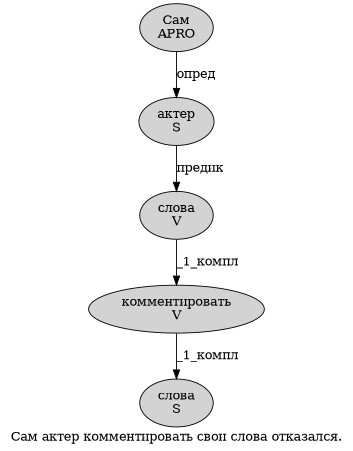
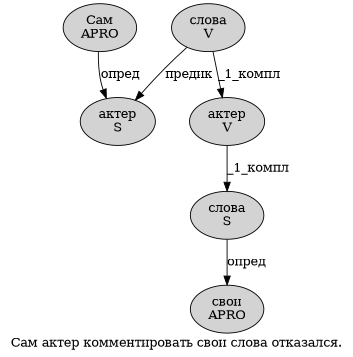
  digraph {
    label="Сам актер комментировать свои слова отказался."
    node [fillcolor=lightgray penwidth=1 shape=ellipse style=filled]
    n1 [label="Сам\nAPRO"]
    n2 [label="актер\nS"]
-   n3 [label="комментировать\nV"]
+   n3 [label="актер\nV"]
    n4 [label="слова\nS"]
+   n5 [label="свои\nAPRO"]
    n6 [label="слова\nV"]
    n1 -> n2 [label="опред"]
    n3 -> n4 [label="_1_компл"]
-   n2 -> n6 [label="предик"]
+   n4 -> n5 [label="опред"]
+   n6 -> n2 [label="предик"]
    n6 -> n3 [label="_1_компл"]
  }
